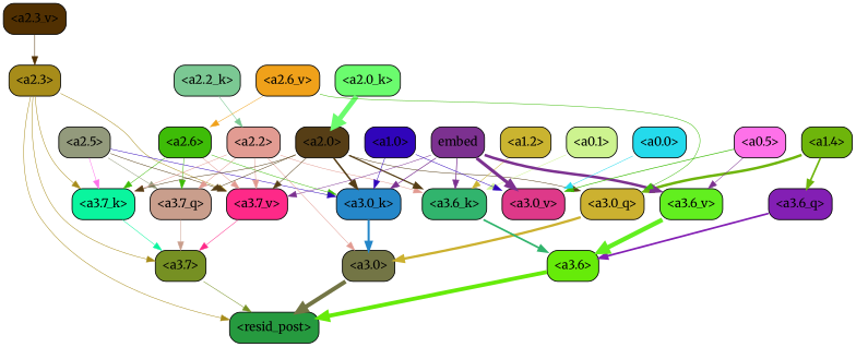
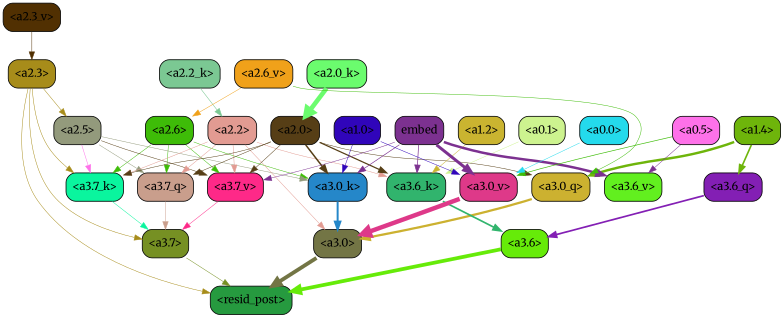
  strict digraph {
    fontname=Merriweather
    splines=true
    node [color=black fontname=Merriweather shape=box style="filled, rounded"]
    edge [color="#563e16" fontname=Merriweather penwidth=0.6]
    "<a3.7>" [fillcolor="#769023"]
    "<resid_post>" [fillcolor="#269a3f"]
    "<a3.6>" [fillcolor="#66eb09"]
    "<a3.0>" [fillcolor="#737545"]
    "<a2.3>" [fillcolor="#a78c1a"]
    "<a3.7_k>" [fillcolor="#0af59e"]
    "<a3.7_v>" [fillcolor="#fe2988"]
    "<a3.7_q>" [fillcolor="#c99e8c"]
    "<a3.6_q>" [fillcolor="#831fb4"]
    "<a3.0_q>" [fillcolor="#ccb130"]
    "<a3.6_k>" [fillcolor="#31b46d"]
    "<a3.0_k>" [fillcolor="#2587c9"]
    "<a3.6_v>" [fillcolor="#62ef1f"]
    "<a3.0_v>" [fillcolor="#de3989"]
    "<a2.6>" [fillcolor="#3ebc08"]
    "<a2.5>" [fillcolor="#939a7c"]
    "<a2.2>" [fillcolor="#e29b92"]
    "<a2.0>" [fillcolor="#563e16"]
    "<a1.4>" [fillcolor="#6eb50b"]
    "<a1.2>" [fillcolor="#cab430"]
    "<a0.1>" [fillcolor="#cdf38f"]
    embed [fillcolor="#7c3190"]
    "<a1.0>" [fillcolor="#3005ba"]
    "<a0.5>" [fillcolor="#fe71e9"]
    "<a0.0>" [fillcolor="#24daec"]
    "<a2.2_k>" [fillcolor="#7bc893"]
    "<a2.0_k>" [fillcolor="#6bfc6e"]
    "<a2.6_v>" [fillcolor="#f0a11a"]
    "<a2.3_v>" [fillcolor="#513002"]
    "<a3.7>" -> "<resid_post>" [color="#769023"]
    "<a3.6>" -> "<resid_post>" [color="#66eb09" penwidth=4.751592040061951]
    "<a3.0>" -> "<resid_post>" [color="#737545" penwidth=4.904066681861877]
    "<a2.3>" -> "<a3.7>" [color="#a78c1a"]
    "<a2.3>" -> "<resid_post>" [color="#a78c1a"]
    "<a2.3>" -> "<a3.7_k>" [color="#a78c1a" penwidth=0.6069068089127541]
-   "<a2.3>" -> "<a3.7_v>" [color="#a78c1a"]
+   "<a2.3>" -> "<a2.5>" [color="#a78c1a"]
    "<a3.7_k>" -> "<a3.7>" [color="#0af59e"]
    "<a3.7_v>" -> "<a3.7>" [color="#fe2988"]
    "<a3.7_q>" -> "<a3.7>" [color="#c99e8c"]
    "<a3.6_q>" -> "<a3.6>" [color="#831fb4" penwidth=2.160832464694977]
    "<a3.0_q>" -> "<a3.0>" [color="#ccb130" penwidth=2.870753765106201]
    "<a3.6_k>" -> "<a3.6>" [color="#31b46d" penwidth=2.13908451795578]
    "<a3.0_k>" -> "<a3.0>" [color="#2587c9" penwidth=2.520303964614868]
-   "<a3.6_v>" -> "<a3.6>" [color="#62ef1f" penwidth=5.297133803367615]
+   "<a3.0_v>" -> "<a3.0>" [color="#de3989" penwidth=5.680712580680847]
    "<a2.6>" -> "<a3.7_k>" [color="#3ebc08"]
-   "<a2.6>" -> "<a3.7_v>" [color="#e29b92"]
+   "<a2.6>" -> "<a3.7_v>" [color="#3ebc08"]
    "<a2.6>" -> "<a3.7_q>" [color="#3ebc08"]
    "<a2.6>" -> "<a3.0_k>" [color="#3ebc08"]
    "<a2.5>" -> "<a3.7_k>" [color="#fe71e9"]
    "<a2.5>" -> "<a3.7_v>"
    "<a2.5>" -> "<a3.7_q>" [color="#939a7c"]
-   "<a2.5>" -> "<a3.0_k>" [color="#3005ba"]
+   "<a2.5>" -> "<a3.0_k>" [color="#939a7c"]
    "<a2.2>" -> "<a3.0>" [color="#e29b92"]
    "<a2.2>" -> "<a3.7_k>" [color="#e29b92"]
    "<a2.2>" -> "<a3.7_v>" [color="#e29b92"]
    "<a2.2>" -> "<a3.7_q>" [color="#e29b92"]
    "<a2.2>" -> "<a3.6_k>" [color="#e29b92"]
    "<a2.0>" -> "<a3.7_k>"
    "<a2.0>" -> "<a3.7_v>"
    "<a2.0>" -> "<a3.7_q>"
    "<a2.0>" -> "<a3.0_q>"
    "<a2.0>" -> "<a3.6_k>" [penwidth=1.564806342124939]
    "<a2.0>" -> "<a3.0_k>" [penwidth=1.9353990852832794]
    "<a1.4>" -> "<a3.6_q>" [color="#6eb50b" penwidth=2.0727532356977463]
    "<a1.4>" -> "<a3.0_q>" [color="#6eb50b" penwidth=3.1279823780059814]
    "<a1.2>" -> "<a3.6_k>" [color="#cab430"]
    "<a0.1>" -> "<a3.6_k>" [color="#cdf38f"]
    embed -> "<a3.7_v>" [color="#7c3190"]
    embed -> "<a3.6_k>" [color="#7c3190" penwidth=0.8915999233722687]
    embed -> "<a3.0_k>" [color="#7c3190" penwidth=0.832088902592659]
    embed -> "<a3.6_v>" [color="#7c3190" penwidth=3.1840110421180725]
    embed -> "<a3.0_v>" [color="#7c3190" penwidth=3.8132747188210487]
    "<a1.0>" -> "<a3.0_k>" [color="#3005ba"]
    "<a1.0>" -> "<a3.0_v>" [color="#3005ba"]
    "<a0.5>" -> "<a3.6_v>" [color="#7c3190"]
    "<a0.5>" -> "<a3.0_v>" [color="#3ebc08" penwidth=0.8331108838319778]
    "<a0.0>" -> "<a3.0_v>" [color="#24daec"]
    "<a2.2_k>" -> "<a2.2>" [color="#7bc893" penwidth=0.6722683310508728]
    "<a2.0_k>" -> "<a2.0>" [color="#6bfc6e" penwidth=5.859246134757996]
    "<a2.6_v>" -> "<a3.0_q>" [color="#3ebc08"]
    "<a2.6_v>" -> "<a2.6>" [color="#f0a11a"]
    "<a2.3_v>" -> "<a2.3>" [color="#513002"]
  }
